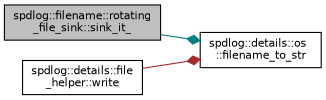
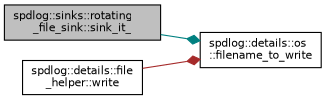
  digraph {
    rankdir=LR
    node [color=black fillcolor=white fontname=Helvetica fontsize=10 shape=record style=filled]
    edge [arrowhead=diamond fontname=Helvetica fontsize=10 labelfontname=Helvetica labelfontsize=10 style=solid]
-   n1 [fillcolor=grey75 fontcolor=black height=0.2 label="spdlog::filename::rotating\l_file_sink::sink_it_" width=0.4]
-   n2 [height=0.2 label="spdlog::details::os\l::filename_to_str" width=0.4]
+   n1 [fillcolor=grey75 fontcolor=black height=0.2 label="spdlog::sinks::rotating\l_file_sink::sink_it_" width=0.4]
+   n2 [height=0.2 label="spdlog::details::os\l::filename_to_write" width=0.4]
    n3 [height=0.2 label="spdlog::details::file\l_helper::write" width=0.4]
    n1 -> n2 [color=teal]
    n3 -> n2 [color=brown]
  }
